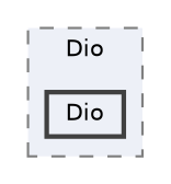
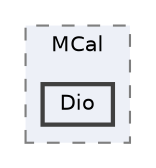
  digraph {
    compound=true
    rankdir=LR
    n1 [color=grey25 fillcolor="#edf0f7" fontname=Helvetica fontsize=10 height=0.2 label=Dio shape=box style="filled,bold" width=0.4]
    subgraph cluster_1 {
      bgcolor="#edf0f7"
      fontname=Helvetica
      fontsize=10
-     label=Dio
+     label=MCal
      pencolor=grey50
      style="filled,dashed"
      n1
    }
  }
